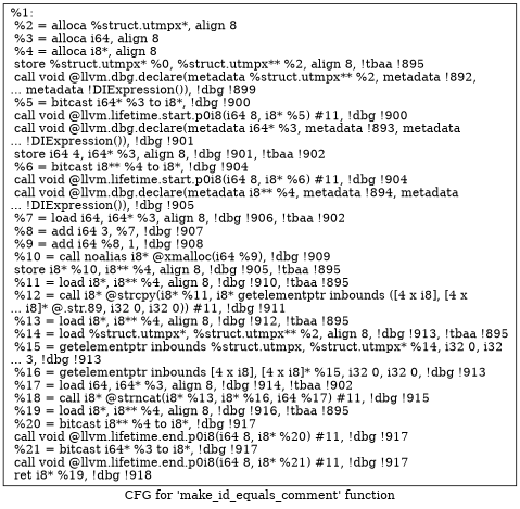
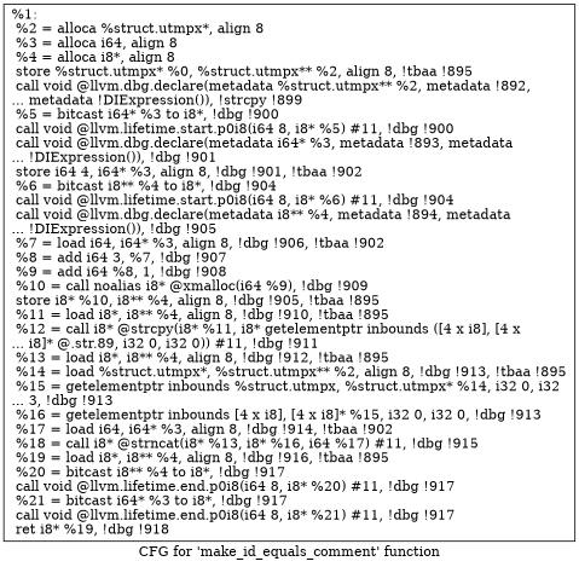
  digraph {
    label="CFG for 'make_id_equals_comment' function"
-   n1 [label="{%1:\l  %2 = alloca %struct.utmpx*, align 8\l  %3 = alloca i64, align 8\l  %4 = alloca i8*, align 8\l  store %struct.utmpx* %0, %struct.utmpx** %2, align 8, !tbaa !895\l  call void @llvm.dbg.declare(metadata %struct.utmpx** %2, metadata !892,\l... metadata !DIExpression()), !dbg !899\l  %5 = bitcast i64* %3 to i8*, !dbg !900\l  call void @llvm.lifetime.start.p0i8(i64 8, i8* %5) #11, !dbg !900\l  call void @llvm.dbg.declare(metadata i64* %3, metadata !893, metadata\l... !DIExpression()), !dbg !901\l  store i64 4, i64* %3, align 8, !dbg !901, !tbaa !902\l  %6 = bitcast i8** %4 to i8*, !dbg !904\l  call void @llvm.lifetime.start.p0i8(i64 8, i8* %6) #11, !dbg !904\l  call void @llvm.dbg.declare(metadata i8** %4, metadata !894, metadata\l... !DIExpression()), !dbg !905\l  %7 = load i64, i64* %3, align 8, !dbg !906, !tbaa !902\l  %8 = add i64 3, %7, !dbg !907\l  %9 = add i64 %8, 1, !dbg !908\l  %10 = call noalias i8* @xmalloc(i64 %9), !dbg !909\l  store i8* %10, i8** %4, align 8, !dbg !905, !tbaa !895\l  %11 = load i8*, i8** %4, align 8, !dbg !910, !tbaa !895\l  %12 = call i8* @strcpy(i8* %11, i8* getelementptr inbounds ([4 x i8], [4 x\l... i8]* @.str.89, i32 0, i32 0)) #11, !dbg !911\l  %13 = load i8*, i8** %4, align 8, !dbg !912, !tbaa !895\l  %14 = load %struct.utmpx*, %struct.utmpx** %2, align 8, !dbg !913, !tbaa !895\l  %15 = getelementptr inbounds %struct.utmpx, %struct.utmpx* %14, i32 0, i32\l... 3, !dbg !913\l  %16 = getelementptr inbounds [4 x i8], [4 x i8]* %15, i32 0, i32 0, !dbg !913\l  %17 = load i64, i64* %3, align 8, !dbg !914, !tbaa !902\l  %18 = call i8* @strncat(i8* %13, i8* %16, i64 %17) #11, !dbg !915\l  %19 = load i8*, i8** %4, align 8, !dbg !916, !tbaa !895\l  %20 = bitcast i8** %4 to i8*, !dbg !917\l  call void @llvm.lifetime.end.p0i8(i64 8, i8* %20) #11, !dbg !917\l  %21 = bitcast i64* %3 to i8*, !dbg !917\l  call void @llvm.lifetime.end.p0i8(i64 8, i8* %21) #11, !dbg !917\l  ret i8* %19, !dbg !918\l}" shape=record]
+   n1 [label="{%1:\l  %2 = alloca %struct.utmpx*, align 8\l  %3 = alloca i64, align 8\l  %4 = alloca i8*, align 8\l  store %struct.utmpx* %0, %struct.utmpx** %2, align 8, !tbaa !895\l  call void @llvm.dbg.declare(metadata %struct.utmpx** %2, metadata !892,\l... metadata !DIExpression()), !strcpy !899\l  %5 = bitcast i64* %3 to i8*, !dbg !900\l  call void @llvm.lifetime.start.p0i8(i64 8, i8* %5) #11, !dbg !900\l  call void @llvm.dbg.declare(metadata i64* %3, metadata !893, metadata\l... !DIExpression()), !dbg !901\l  store i64 4, i64* %3, align 8, !dbg !901, !tbaa !902\l  %6 = bitcast i8** %4 to i8*, !dbg !904\l  call void @llvm.lifetime.start.p0i8(i64 8, i8* %6) #11, !dbg !904\l  call void @llvm.dbg.declare(metadata i8** %4, metadata !894, metadata\l... !DIExpression()), !dbg !905\l  %7 = load i64, i64* %3, align 8, !dbg !906, !tbaa !902\l  %8 = add i64 3, %7, !dbg !907\l  %9 = add i64 %8, 1, !dbg !908\l  %10 = call noalias i8* @xmalloc(i64 %9), !dbg !909\l  store i8* %10, i8** %4, align 8, !dbg !905, !tbaa !895\l  %11 = load i8*, i8** %4, align 8, !dbg !910, !tbaa !895\l  %12 = call i8* @strcpy(i8* %11, i8* getelementptr inbounds ([4 x i8], [4 x\l... i8]* @.str.89, i32 0, i32 0)) #11, !dbg !911\l  %13 = load i8*, i8** %4, align 8, !dbg !912, !tbaa !895\l  %14 = load %struct.utmpx*, %struct.utmpx** %2, align 8, !dbg !913, !tbaa !895\l  %15 = getelementptr inbounds %struct.utmpx, %struct.utmpx* %14, i32 0, i32\l... 3, !dbg !913\l  %16 = getelementptr inbounds [4 x i8], [4 x i8]* %15, i32 0, i32 0, !dbg !913\l  %17 = load i64, i64* %3, align 8, !dbg !914, !tbaa !902\l  %18 = call i8* @strncat(i8* %13, i8* %16, i64 %17) #11, !dbg !915\l  %19 = load i8*, i8** %4, align 8, !dbg !916, !tbaa !895\l  %20 = bitcast i8** %4 to i8*, !dbg !917\l  call void @llvm.lifetime.end.p0i8(i64 8, i8* %20) #11, !dbg !917\l  %21 = bitcast i64* %3 to i8*, !dbg !917\l  call void @llvm.lifetime.end.p0i8(i64 8, i8* %21) #11, !dbg !917\l  ret i8* %19, !dbg !918\l}" shape=record]
  }
